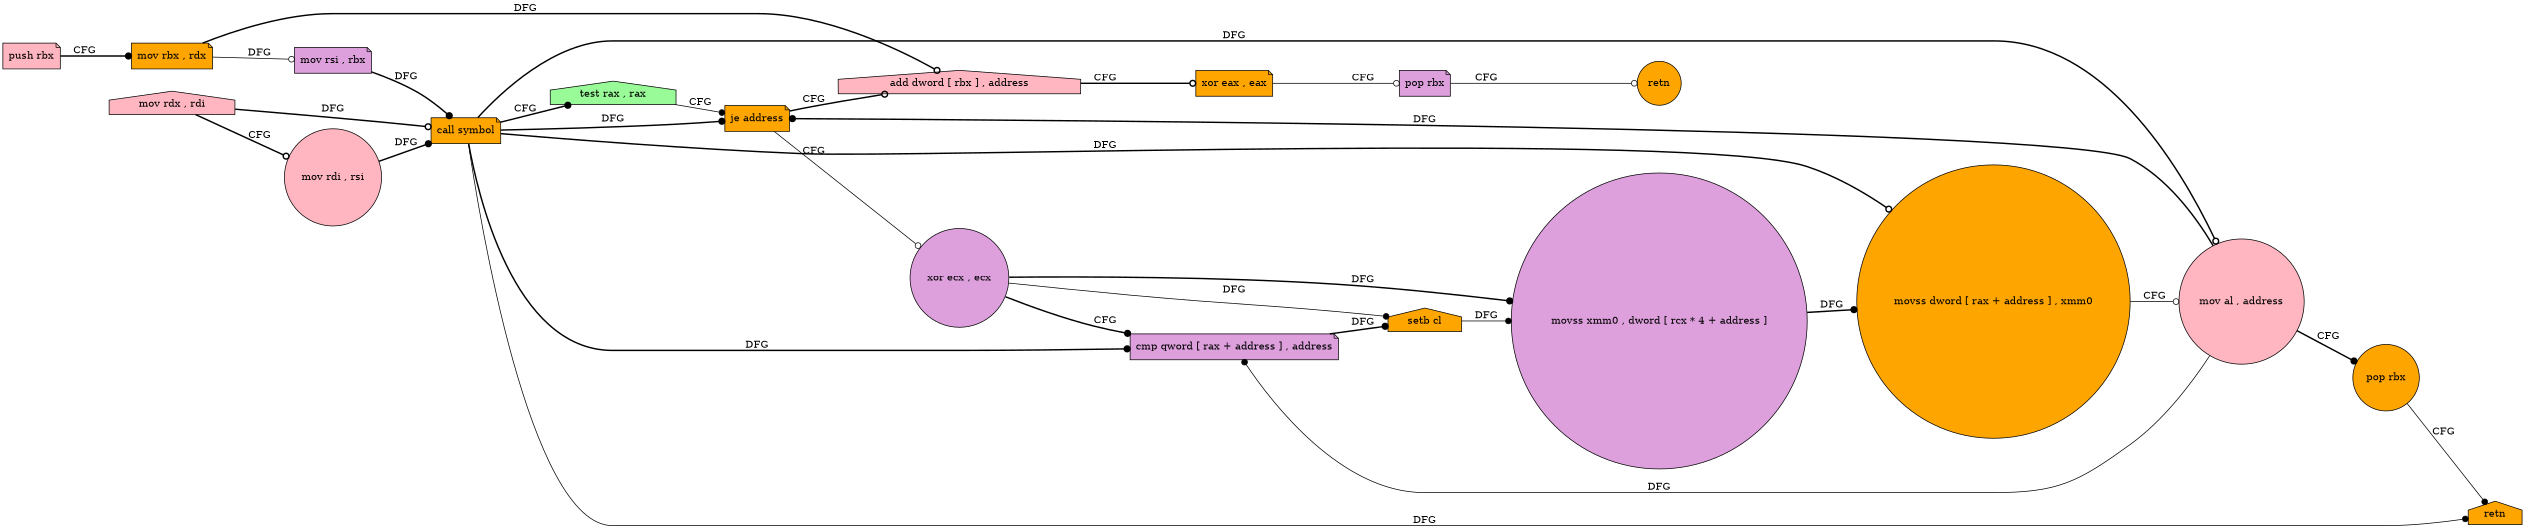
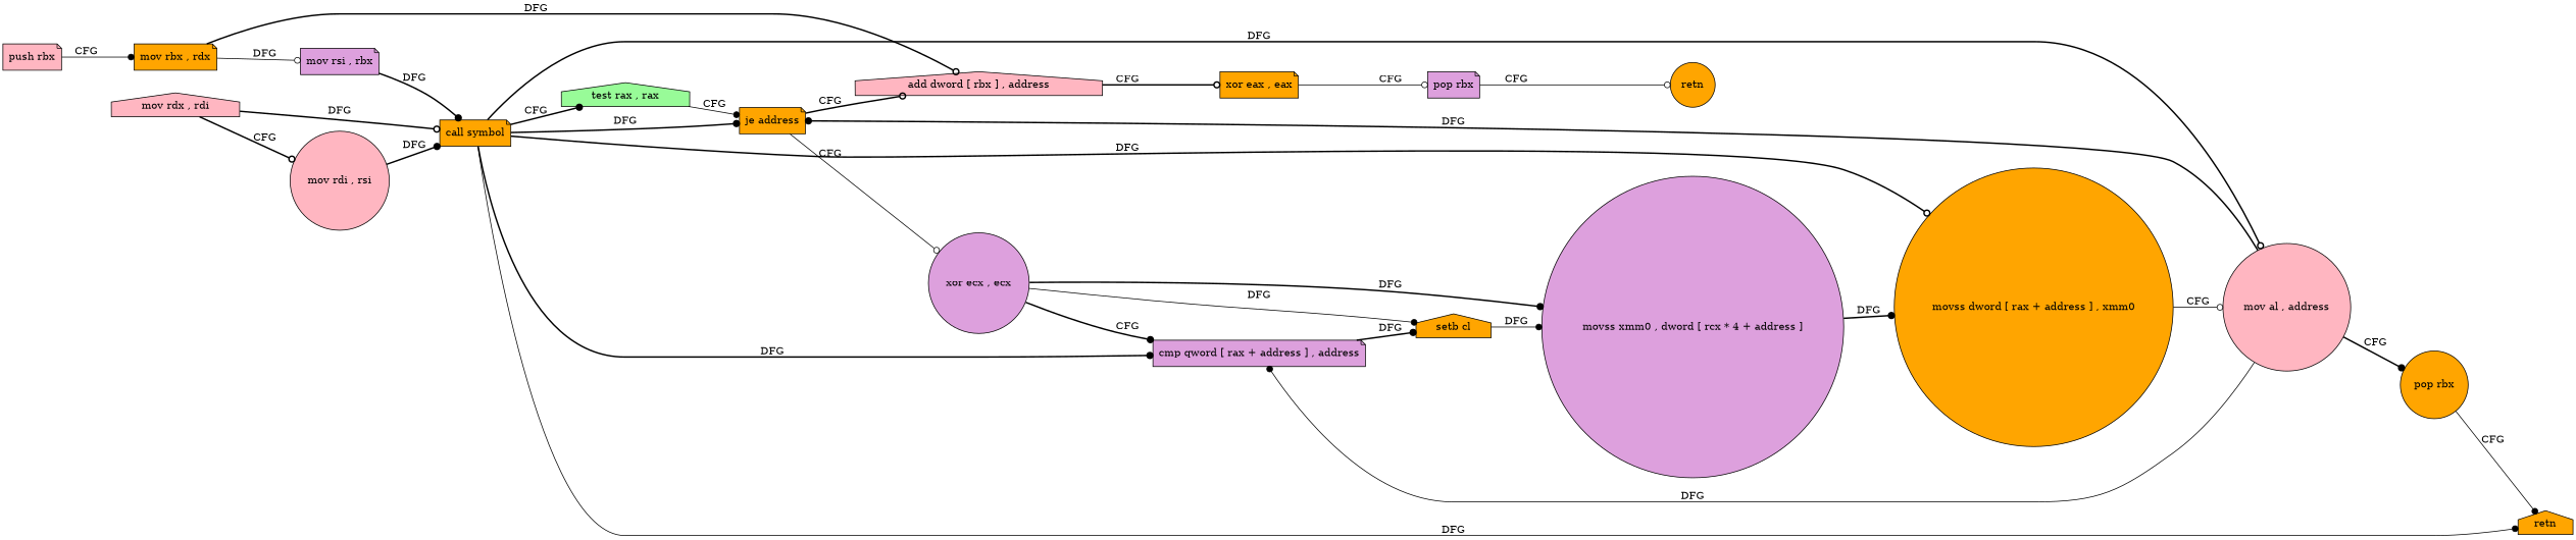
  digraph {
    rankdir=LR
    node [fillcolor=orange shape=note style=filled]
    edge [arrowhead=dot style=bold]
    n1 [fillcolor=lightpink label="push rbx"]
    n2 [label="mov rbx , rdx"]
    n3 [fillcolor=plum label="mov rsi , rbx"]
    n4 [fillcolor=lightpink label="add dword [ rbx ] , address" shape=house]
    n5 [fillcolor=lightpink label="mov rdx , rdi" shape=house]
    n6 [fillcolor=lightpink label="mov rdi , rsi" shape=circle]
    n7 [label="call symbol"]
    n8 [label="xor eax , eax"]
    n9 [fillcolor=palegreen label="test rax , rax" shape=house]
    n10 [label="je address"]
    n11 [fillcolor=plum label="cmp qword [ rax + address ] , address"]
    n12 [label="movss dword [ rax + address ] , xmm0" shape=circle]
    n13 [fillcolor=lightpink label="mov al , address" shape=circle]
    n14 [label=retn shape=house]
    n15 [fillcolor=plum label="xor ecx , ecx" shape=circle]
    n16 [label="setb cl" shape=house]
    n17 [label="pop rbx" shape=circle]
    n18 [fillcolor=plum label="movss xmm0 , dword [ rcx * 4 + address ]" shape=circle]
    n19 [fillcolor=plum label="pop rbx"]
    n20 [label=retn shape=circle]
-   n1 -> n2 [label=CFG]
+   n1 -> n2 [label=CFG style=solid]
    n2 -> n3 [arrowhead=odot label=DFG style=solid]
    n2 -> n4 [arrowhead=odot label=DFG]
    n3 -> n7 [label=DFG]
    n4 -> n8 [arrowhead=odot label=CFG]
    n5 -> n6 [arrowhead=odot label=CFG]
    n5 -> n7 [arrowhead=odot label=DFG]
    n6 -> n7 [label=DFG]
    n7 -> n9 [label=CFG]
    n7 -> n10 [label=DFG]
    n7 -> n11 [label=DFG]
    n7 -> n12 [arrowhead=odot label=DFG]
    n7 -> n13 [arrowhead=odot label=DFG]
    n7 -> n14 [label=DFG style=solid]
    n8 -> n19 [arrowhead=odot label=CFG style=solid]
    n9 -> n10 [label=CFG style=solid]
    n10 -> n4 [arrowhead=odot label=CFG]
    n10 -> n15 [arrowhead=odot label=CFG style=solid]
    n11 -> n16 [label=DFG]
    n12 -> n13 [arrowhead=odot label=CFG style=solid]
    n13 -> n10 [label=DFG]
    n13 -> n11 [label=DFG style=solid]
    n13 -> n17 [label=CFG]
    n15 -> n11 [label=CFG]
    n15 -> n16 [label=DFG style=solid]
    n15 -> n18 [label=DFG]
    n16 -> n18 [label=DFG style=solid]
    n17 -> n14 [label=CFG style=solid]
    n18 -> n12 [label=DFG]
    n19 -> n20 [arrowhead=odot label=CFG style=solid]
  }
